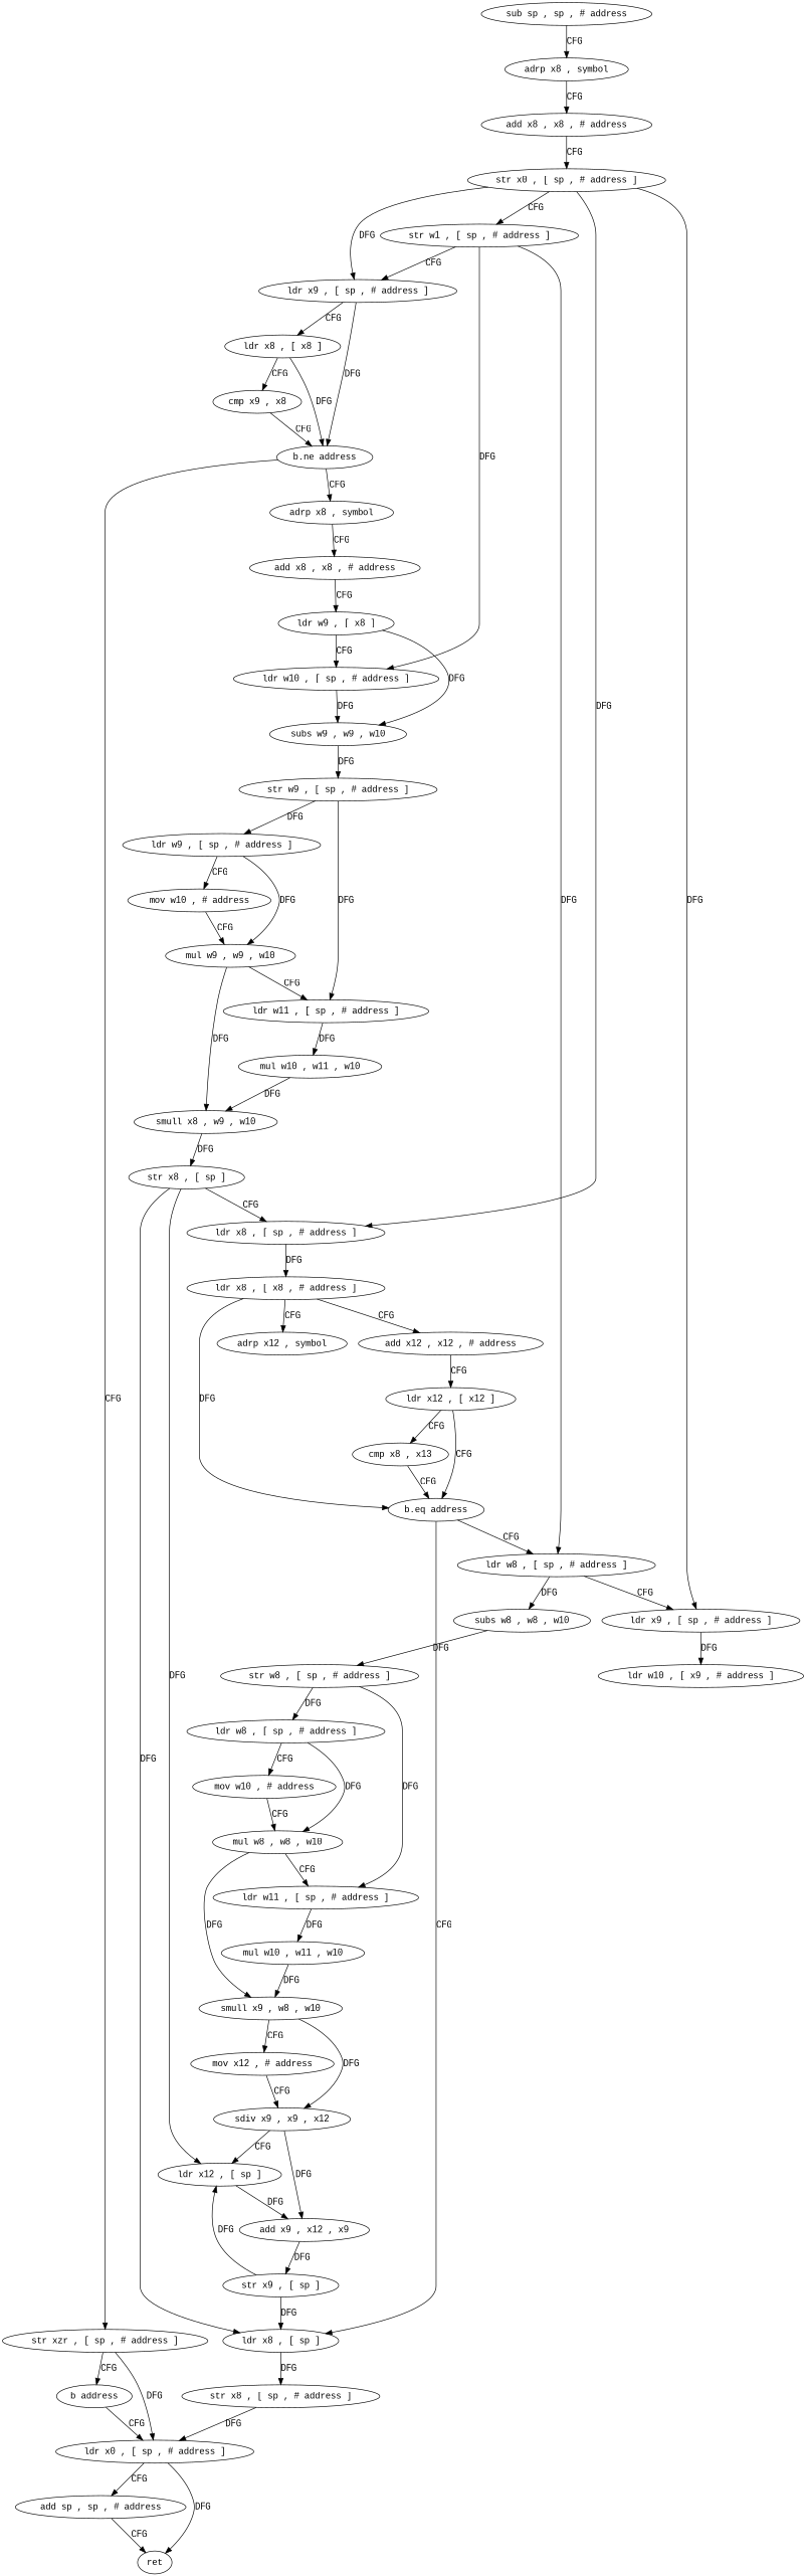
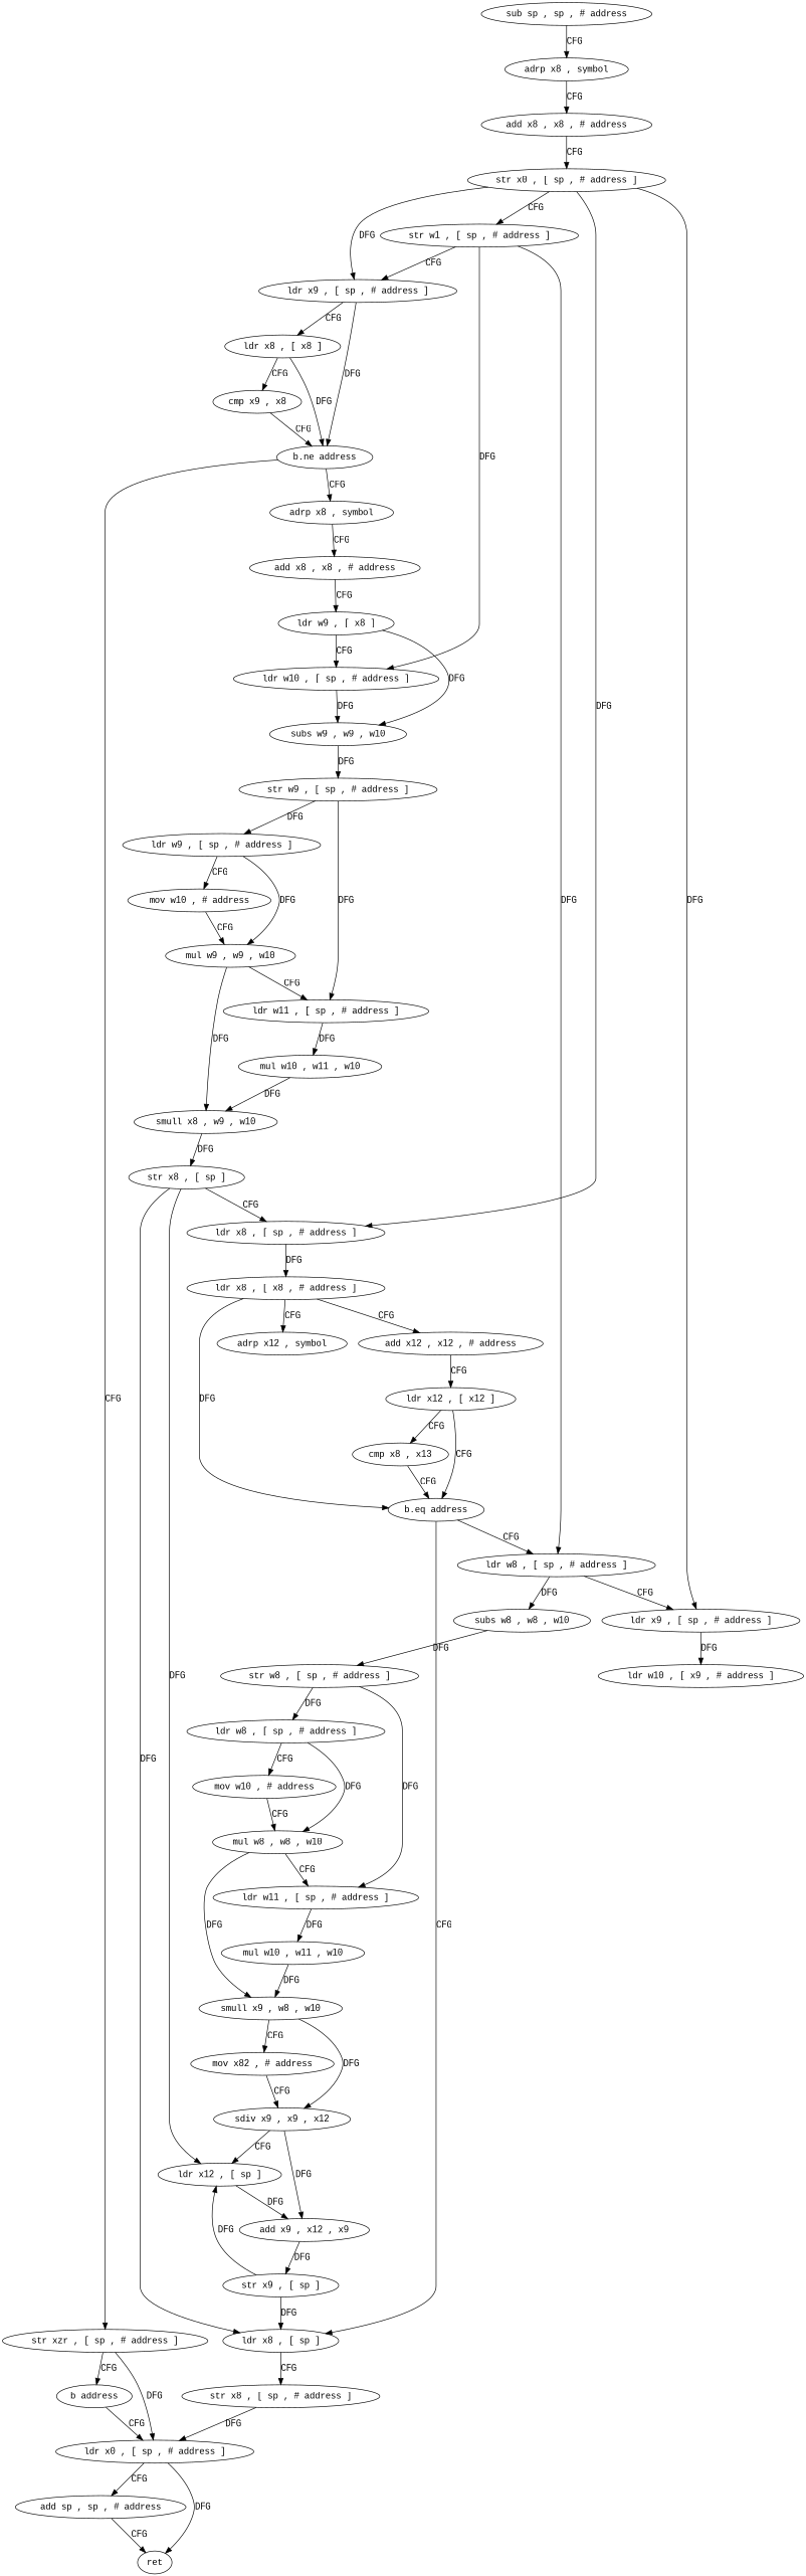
  digraph {
    fontname="Liberation Mono"
    node [fontname="Liberation Mono"]
    edge [fontname="Liberation Mono"]
    n1 [label="sub sp , sp , # address"]
    n2 [label="adrp x8 , symbol"]
    n3 [label="add x8 , x8 , # address"]
    n4 [label="str x0 , [ sp , # address ]"]
    n5 [label="str w1 , [ sp , # address ]"]
    n6 [label="ldr x9 , [ sp , # address ]"]
    n7 [label="ldr x8 , [ sp , # address ]"]
    n8 [label="ldr x9 , [ sp , # address ]"]
    n9 [label="ldr w10 , [ sp , # address ]"]
    n10 [label="ldr w8 , [ sp , # address ]"]
    n11 [label="ldr x8 , [ x8 ]"]
    n12 [label="b.ne address"]
    n13 [label="ldr x8 , [ x8 , # address ]"]
    n14 [label="ldr w10 , [ x9 , # address ]"]
    n15 [label="subs w9 , w9 , w10"]
    n16 [label="subs w8 , w8 , w10"]
    n17 [label="cmp x9 , x8"]
    n18 [label="adrp x8 , symbol"]
    n19 [label="str xzr , [ sp , # address ]"]
    n20 [label="add x8 , x8 , # address"]
    n21 [label="b address"]
    n22 [label="ldr x0 , [ sp , # address ]"]
    n23 [label="ldr w9 , [ x8 ]"]
    n24 [label="add sp , sp , # address"]
    n25 [label=ret]
    n26 [label="str w9 , [ sp , # address ]"]
    n27 [label="ldr w9 , [ sp , # address ]"]
    n28 [label="ldr w11 , [ sp , # address ]"]
    n29 [label="mov w10 , # address"]
    n30 [label="mul w9 , w9 , w10"]
    n31 [label="mul w10 , w11 , w10"]
    n32 [label="smull x8 , w9 , w10"]
    n33 [label="str x8 , [ sp ]"]
    n34 [label="ldr x8 , [ sp ]"]
    n35 [label="ldr x12 , [ sp ]"]
    n36 [label="str x8 , [ sp , # address ]"]
    n37 [label="add x9 , x12 , x9"]
    n38 [label="adrp x12 , symbol"]
    n39 [label="b.eq address"]
    n40 [label="add x12 , x12 , # address"]
    n41 [label="ldr x12 , [ x12 ]"]
    n42 [label="cmp x8 , x13"]
    n43 [label="str w8 , [ sp , # address ]"]
    n44 [label="ldr w8 , [ sp , # address ]"]
    n45 [label="ldr w11 , [ sp , # address ]"]
    n46 [label="mov w10 , # address"]
    n47 [label="mul w8 , w8 , w10"]
    n48 [label="mul w10 , w11 , w10"]
    n49 [label="smull x9 , w8 , w10"]
-   n50 [label="mov x12 , # address"]
+   n50 [label="mov x82 , # address"]
    n51 [label="sdiv x9 , x9 , x12"]
    n52 [label="str x9 , [ sp ]"]
    n1 -> n2 [label=CFG]
    n2 -> n3 [label=CFG]
    n3 -> n4 [label=CFG]
    n4 -> n5 [label=CFG]
    n4 -> n6 [label=DFG]
    n4 -> n7 [label=DFG]
    n4 -> n8 [label=DFG]
    n5 -> n6 [label=CFG]
    n5 -> n9 [label=DFG]
    n5 -> n10 [label=DFG]
    n6 -> n11 [label=CFG]
    n6 -> n12 [label=DFG]
    n7 -> n13 [label=DFG]
    n8 -> n14 [label=DFG]
    n9 -> n15 [label=DFG]
    n10 -> n8 [label=CFG]
    n10 -> n16 [label=DFG]
    n11 -> n12 [label=DFG]
    n11 -> n17 [label=CFG]
    n12 -> n18 [label=CFG]
    n12 -> n19 [label=CFG]
    n13 -> n38 [label=CFG]
    n13 -> n39 [label=DFG]
    n13 -> n40 [label=CFG]
    n15 -> n26 [label=DFG]
    n16 -> n43 [label=DFG]
    n17 -> n12 [label=CFG]
    n18 -> n20 [label=CFG]
    n19 -> n21 [label=CFG]
    n19 -> n22 [label=DFG]
    n20 -> n23 [label=CFG]
    n21 -> n22 [label=CFG]
    n22 -> n24 [label=CFG]
    n22 -> n25 [label=DFG]
    n23 -> n9 [label=CFG]
    n23 -> n15 [label=DFG]
    n24 -> n25 [label=CFG]
    n26 -> n27 [label=DFG]
    n26 -> n28 [label=DFG]
    n27 -> n29 [label=CFG]
    n27 -> n30 [label=DFG]
    n28 -> n31 [label=DFG]
    n29 -> n30 [label=CFG]
    n30 -> n28 [label=CFG]
    n30 -> n32 [label=DFG]
    n31 -> n32 [label=DFG]
    n32 -> n33 [label=DFG]
    n33 -> n7 [label=CFG]
    n33 -> n34 [label=DFG]
    n33 -> n35 [label=DFG]
-   n34 -> n36 [label=DFG]
+   n34 -> n36 [label=CFG]
    n35 -> n37 [label=DFG]
    n36 -> n22 [label=DFG]
    n37 -> n52 [label=DFG]
    n39 -> n10 [label=CFG]
    n39 -> n34 [label=CFG]
    n40 -> n41 [label=CFG]
    n41 -> n39 [label=CFG]
    n41 -> n42 [label=CFG]
    n42 -> n39 [label=CFG]
    n43 -> n44 [label=DFG]
    n43 -> n45 [label=DFG]
    n44 -> n46 [label=CFG]
    n44 -> n47 [label=DFG]
    n45 -> n48 [label=DFG]
    n46 -> n47 [label=CFG]
    n47 -> n45 [label=CFG]
    n47 -> n49 [label=DFG]
    n48 -> n49 [label=DFG]
    n49 -> n50 [label=CFG]
    n49 -> n51 [label=DFG]
    n50 -> n51 [label=CFG]
    n51 -> n35 [label=CFG]
    n51 -> n37 [label=DFG]
    n52 -> n34 [label=DFG]
    n52 -> n35 [label=DFG]
  }
